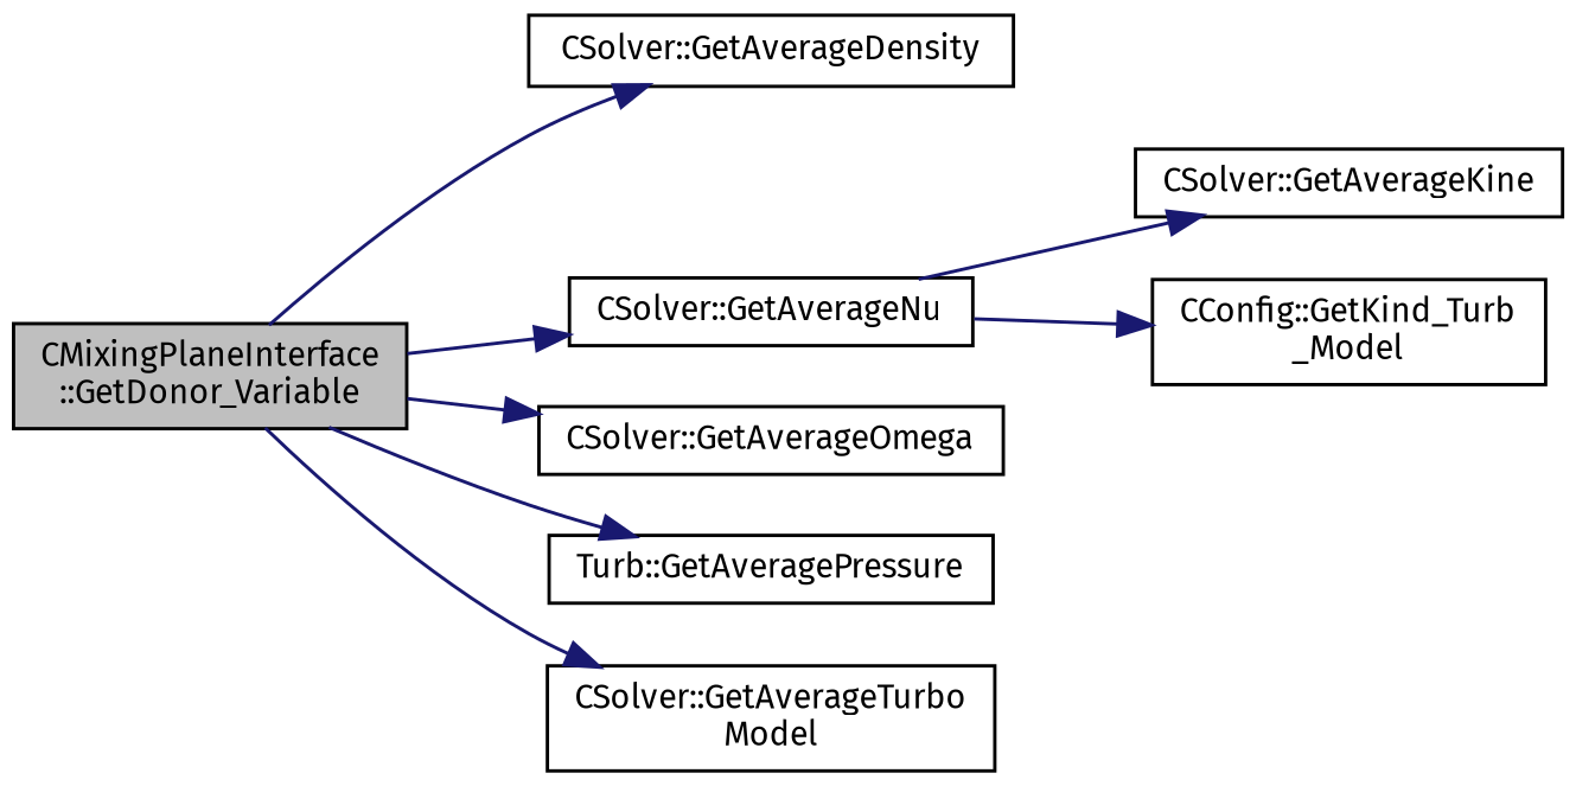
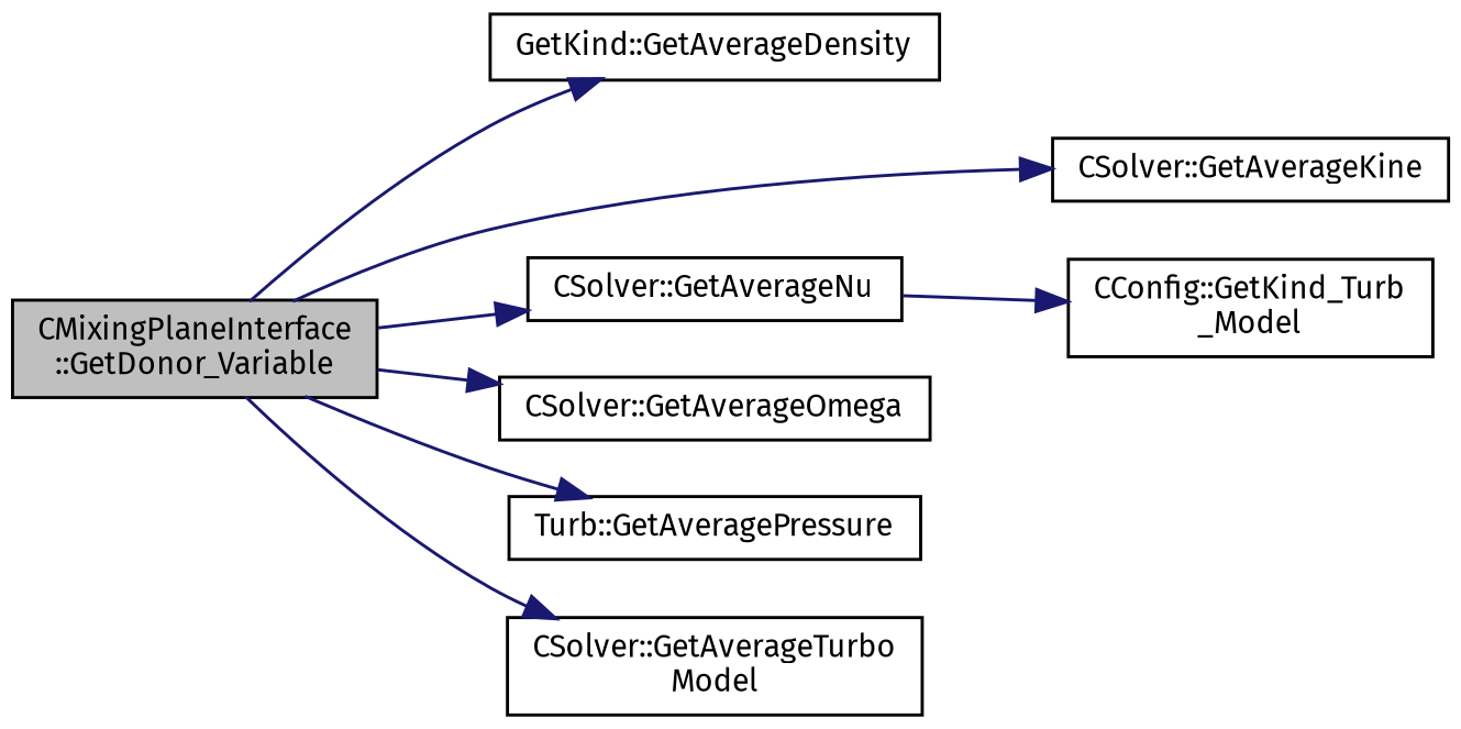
  digraph {
    fontname="Fira Sans"
    rankdir=LR
    node [color=black fillcolor=white fontname="Fira Sans" fontsize=10 shape=record style=filled]
    edge [color=midnightblue fontname="Fira Sans" fontsize=10 labelfontname=Helvetica labelfontsize=10 style=solid]
    n1 [fillcolor=grey75 fontcolor=black height=0.2 label="CMixingPlaneInterface\l::GetDonor_Variable" width=0.4]
-   n2 [height=0.2 label="CSolver::GetAverageDensity" width=0.4]
+   n2 [height=0.2 label="GetKind::GetAverageDensity" width=0.4]
    n3 [height=0.2 label="CSolver::GetAverageKine" width=0.4]
    n4 [height=0.2 label="CSolver::GetAverageNu" width=0.4]
    n5 [height=0.2 label="CSolver::GetAverageOmega" width=0.4]
    n6 [height=0.2 label="Turb::GetAveragePressure" width=0.4]
    n7 [height=0.2 label="CSolver::GetAverageTurbo\lModel" width=0.4]
    n8 [height=0.2 label="CConfig::GetKind_Turb\l_Model" width=0.4]
    n1 -> n2
-   n4 -> n3
+   n1 -> n3
    n1 -> n4
    n1 -> n5
    n1 -> n6
    n1 -> n7
    n4 -> n8
  }
